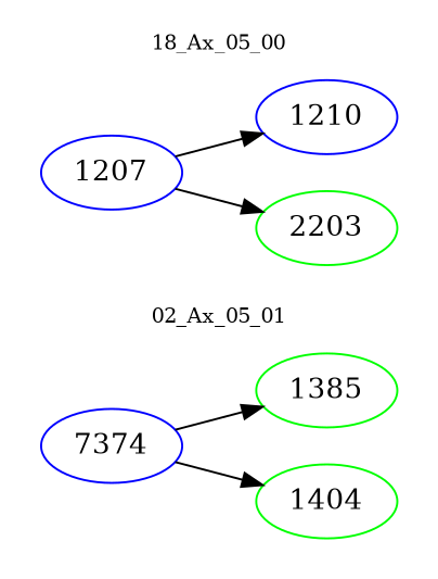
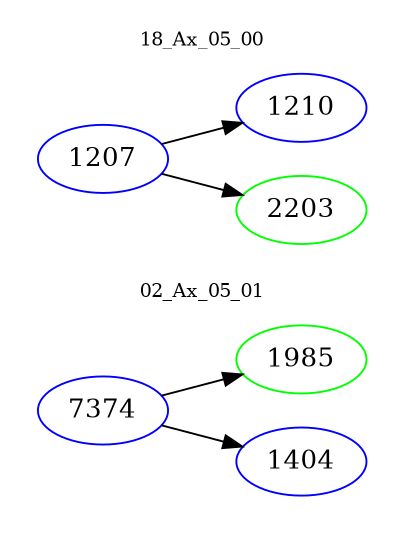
  digraph {
    rankdir=LR
    node [color=blue]
    edge [color=black]
    n1 [label=7374]
-   n2 [color=green label=1404]
-   n3 [color=green label=1385]
+   n2 [label=1404]
+   n3 [color=green label=1985]
    n4 [label=1207]
    n5 [color=green label=2203]
    n6 [label=1210]
    subgraph cluster_1 {
      color=white
      fontsize=10
      label="02_Ax_05_01"
      n1
      n2
      n3
    }
    subgraph cluster_2 {
      color=white
      fontsize=10
      label="18_Ax_05_00"
      n4
      n5
      n6
    }
    n1 -> n2
    n1 -> n3
    n4 -> n5
    n4 -> n6
  }
